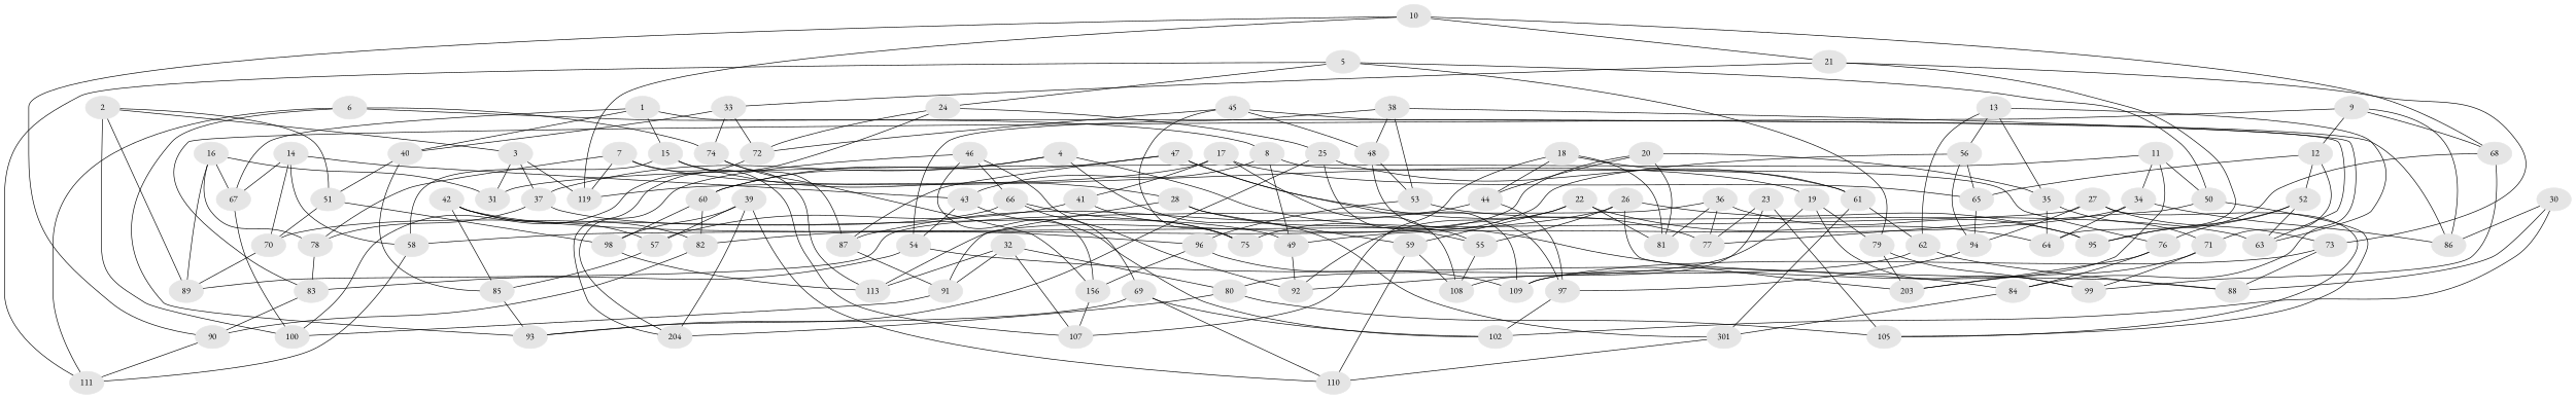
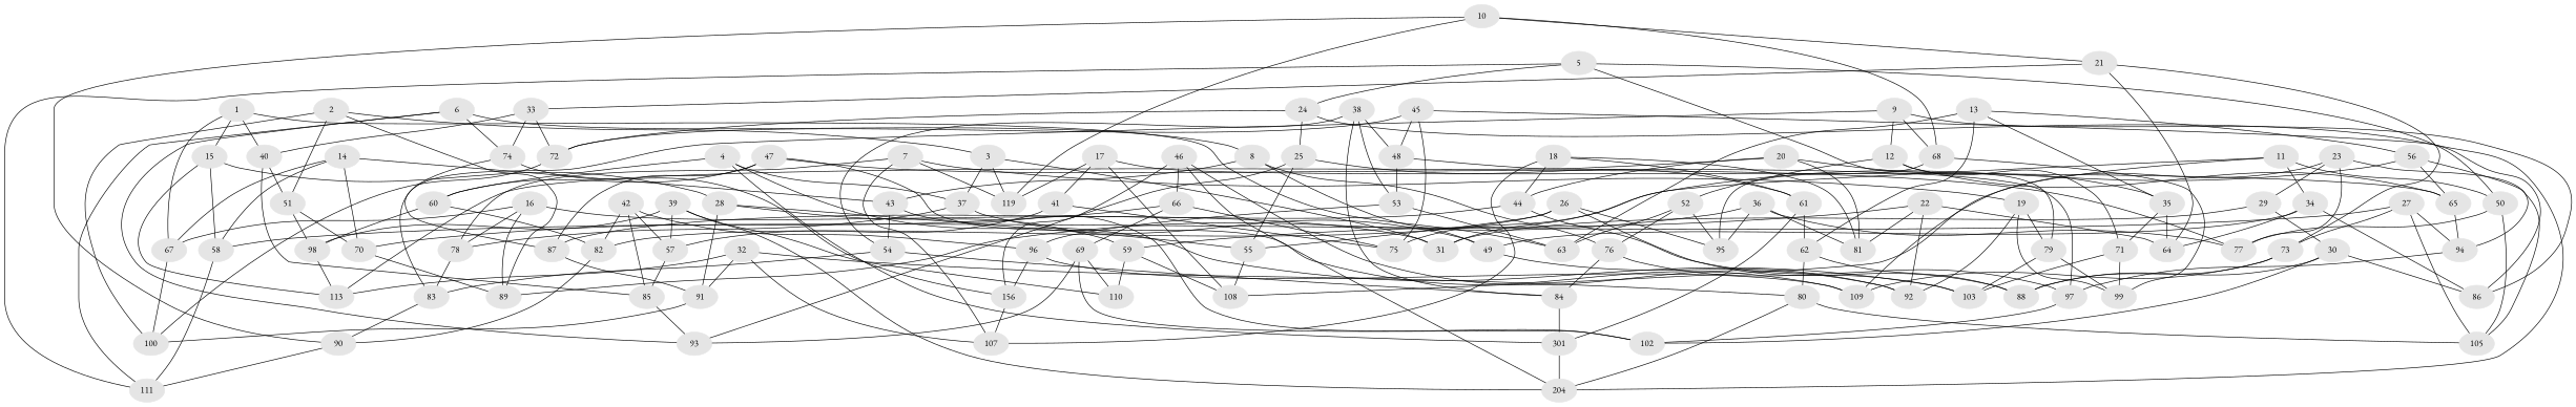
  graph {
    fontname="EB Garamond"
    node [color=gray90 fontname="EB Garamond" style=filled]
    edge [fontname="EB Garamond"]
    1
    15
    40
    63
    67
    58
    28
    113
    51
    85
    100
    2
    3
    89
    31
    37
    n17 [label=119]
    70
    98
    78
    49
    4
    60
    n24 [label=301]
-   103 [label=203]
+   103
    82
    110
    5
    24
    50
    79
    111
    25
    72
    n35 [label=204]
    77
    105
    99
    6
    8
    74
    93
    43
    76
    87
    n46 [label=156]
    7
    19
    107
    92
    83
    102
    54
    84
    9
    12
    68
    86
    52
    65
    71
    95
    90
    10
    21
    33
    64
    73
    11
    34
    109
    94
    13
    35
    56
    62
    75
    88
    80
    14
    59
    55
    91
    16
    17
    41
    108
    57
    18
    44
    61
    81
    97
    20
    22
    23
+   29
    30
    26
    27
    32
    36
    38
    48
    53
    96
    39
    42
    45
    46
    66
    69
    47
    1 -- 15
    1 -- 40
    1 -- 63
    1 -- 67
    15 -- 58
    15 -- 28
    15 -- 113
    40 -- 51
    40 -- 85
    67 -- 100
    58 -- 111
    28 -- 59
    28 -- 55
    28 -- 91
    51 -- 70
    51 -- 98
    85 -- 93
    2 -- 51
    2 -- 100
    2 -- 3
    2 -- 89
    3 -- 31
    3 -- 37
    3 -- n17
    37 -- 78
    37 -- 49
    70 -- 89
    98 -- 113
    78 -- 83
    49 -- 92
    4 -- 37
    4 -- 60
    4 -- n24
    4 -- 103
    60 -- 98
    60 -- 82
-   n24 -- 110
+   n24 -- n35
    82 -- 90
    5 -- 24
    5 -- 50
    5 -- 79
    5 -- 111
    24 -- 25
    24 -- 72
    24 -- n35
    50 -- 77
    50 -- 105
    79 -- 103
    79 -- 99
    25 -- 93
    25 -- 55
    25 -- 61
    72 -- 100
    6 -- 111
    6 -- 8
    6 -- 74
    6 -- 93
    8 -- 49
    8 -- 43
    8 -- 76
    74 -- 87
    74 -- n46
    43 -- 102
    43 -- 54
    76 -- 103
    76 -- 84
    87 -- 91
    n46 -- 107
    7 -- n17
    7 -- 78
    7 -- 19
    7 -- 107
    19 -- 79
    19 -- 99
    19 -- 92
    83 -- 90
    54 -- 83
    54 -- 84
    84 -- n24
    9 -- 83
    9 -- 12
    9 -- 68
    9 -- 86
    12 -- 52
    12 -- 65
    12 -- 71
    68 -- 99
    68 -- 95
    52 -- 63
    52 -- 76
    52 -- 95
    65 -- 94
    71 -- 103
    71 -- 99
    90 -- 111
    10 -- n17
    10 -- 68
    10 -- 90
    10 -- 21
    21 -- 33
    21 -- 64
    21 -- 73
    33 -- 40
    33 -- 72
    33 -- 74
    73 -- 109
    73 -- 88
    11 -- 31
    11 -- 50
    11 -- 34
    11 -- 109
    34 -- 49
    34 -- 86
    34 -- 64
    94 -- 97
    13 -- 63
    13 -- 35
    13 -- 56
    13 -- 62
    35 -- 71
    35 -- 64
    56 -- 65
    56 -- 94
    56 -- 75
    62 -- 88
    62 -- 80
    80 -- n35
    80 -- 105
    14 -- 67
    14 -- 58
    14 -- 70
    14 -- 43
    59 -- 110
    59 -- 108
    55 -- 108
    91 -- 100
    16 -- 67
    16 -- 89
    16 -- 31
    16 -- 78
    17 -- n17
    17 -- 65
    17 -- 41
    17 -- 108
    41 -- 75
    41 -- 57
    57 -- 85
    18 -- 107
    18 -- 44
    18 -- 61
    18 -- 81
    44 -- 87
    44 -- 97
    61 -- n24
    61 -- 62
    97 -- 102
    20 -- 113
    20 -- 35
    20 -- 44
    20 -- 81
    22 -- 92
    22 -- 64
    22 -- 59
    22 -- 81
    23 -- 77
    23 -- 105
    23 -- 108
+   23 -- 29
+   29 -- 31
+   29 -- 30
    30 -- 102
    30 -- 86
    30 -- 88
    26 -- 82
    26 -- 95
    26 -- 88
    26 -- 55
    27 -- 58
    27 -- 105
    27 -- 73
    27 -- 94
    32 -- 113
    32 -- 107
    32 -- 80
    32 -- 91
    36 -- 89
    36 -- 77
    36 -- 95
    36 -- 81
    38 -- 54
    38 -- 84
    38 -- 48
    38 -- 53
    48 -- 97
    48 -- 53
    53 -- 63
    53 -- 96
    96 -- n46
    96 -- 109
    39 -- 98
    39 -- 110
    39 -- n35
    39 -- 57
    42 -- 85
    42 -- 82
    42 -- 57
    42 -- 96
    45 -- 72
    45 -- 86
    45 -- 75
    45 -- 48
    46 -- n35
    46 -- n46
    46 -- 92
    46 -- 66
    66 -- 70
    66 -- 75
    66 -- 69
    69 -- 110
    69 -- 93
    69 -- 102
    47 -- 60
    47 -- 77
    47 -- 87
    47 -- 109
  }
